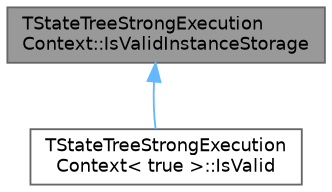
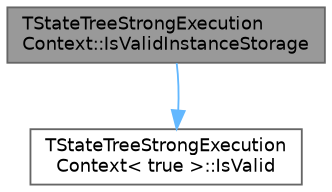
  digraph {
    rankdir=TB
    node [fontname=Helvetica fontsize=10 shape=box style=filled]
    n1 [color=gray40 fillcolor=grey60 fontcolor=black height=0.2 label="TStateTreeStrongExecution\lContext::IsValidInstanceStorage" width=0.4]
    n2 [color=grey40 fillcolor=white height=0.2 label="TStateTreeStrongExecution\lContext\< true \>::IsValid" width=0.4]
-   n1 -> n2 [color=steelblue1 dir=back fontname=Helvetica fontsize=10 labelfontname=Helvetica labelfontsize=10 style=solid]
+   n2 -> n1 [color=steelblue1 dir=back fontname=Helvetica fontsize=10 labelfontname=Helvetica labelfontsize=10 style=solid]
  }
